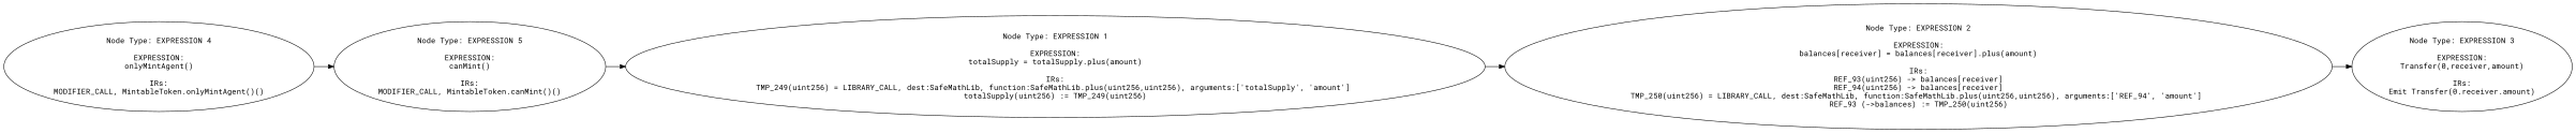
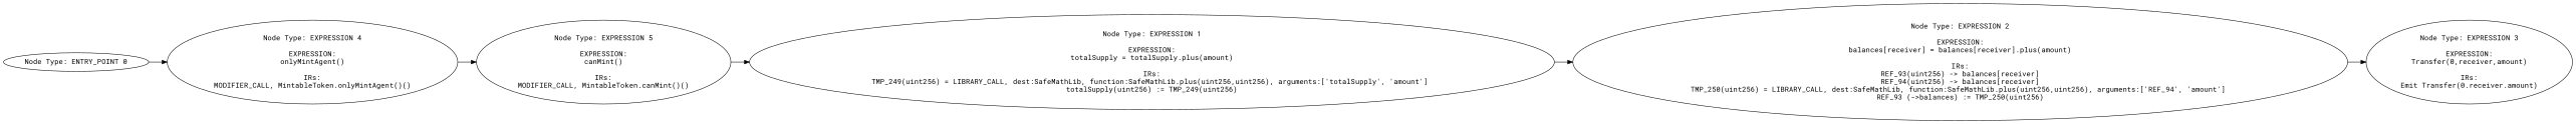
  digraph {
    rankdir=LR
    fontname="Roboto Mono"
    node [fontname="Roboto Mono"]
    edge [fontname="Roboto Mono"]
+   n1 [label="Node Type: ENTRY_POINT 0\n"]
    n2 [label="Node Type: EXPRESSION 4\n\nEXPRESSION:\nonlyMintAgent()\n\nIRs:\nMODIFIER_CALL, MintableToken.onlyMintAgent()()"]
    n3 [label="Node Type: EXPRESSION 5\n\nEXPRESSION:\ncanMint()\n\nIRs:\nMODIFIER_CALL, MintableToken.canMint()()"]
    n4 [label="Node Type: EXPRESSION 1\n\nEXPRESSION:\ntotalSupply = totalSupply.plus(amount)\n\nIRs:\nTMP_249(uint256) = LIBRARY_CALL, dest:SafeMathLib, function:SafeMathLib.plus(uint256,uint256), arguments:['totalSupply', 'amount'] \ntotalSupply(uint256) := TMP_249(uint256)"]
    n5 [label="Node Type: EXPRESSION 2\n\nEXPRESSION:\nbalances[receiver] = balances[receiver].plus(amount)\n\nIRs:\nREF_93(uint256) -> balances[receiver]\nREF_94(uint256) -> balances[receiver]\nTMP_250(uint256) = LIBRARY_CALL, dest:SafeMathLib, function:SafeMathLib.plus(uint256,uint256), arguments:['REF_94', 'amount'] \nREF_93 (->balances) := TMP_250(uint256)"]
    n6 [label="Node Type: EXPRESSION 3\n\nEXPRESSION:\nTransfer(0,receiver,amount)\n\nIRs:\nEmit Transfer(0.receiver.amount)"]
+   n1 -> n2
    n2 -> n3
    n3 -> n4
    n4 -> n5
    n5 -> n6
  }
